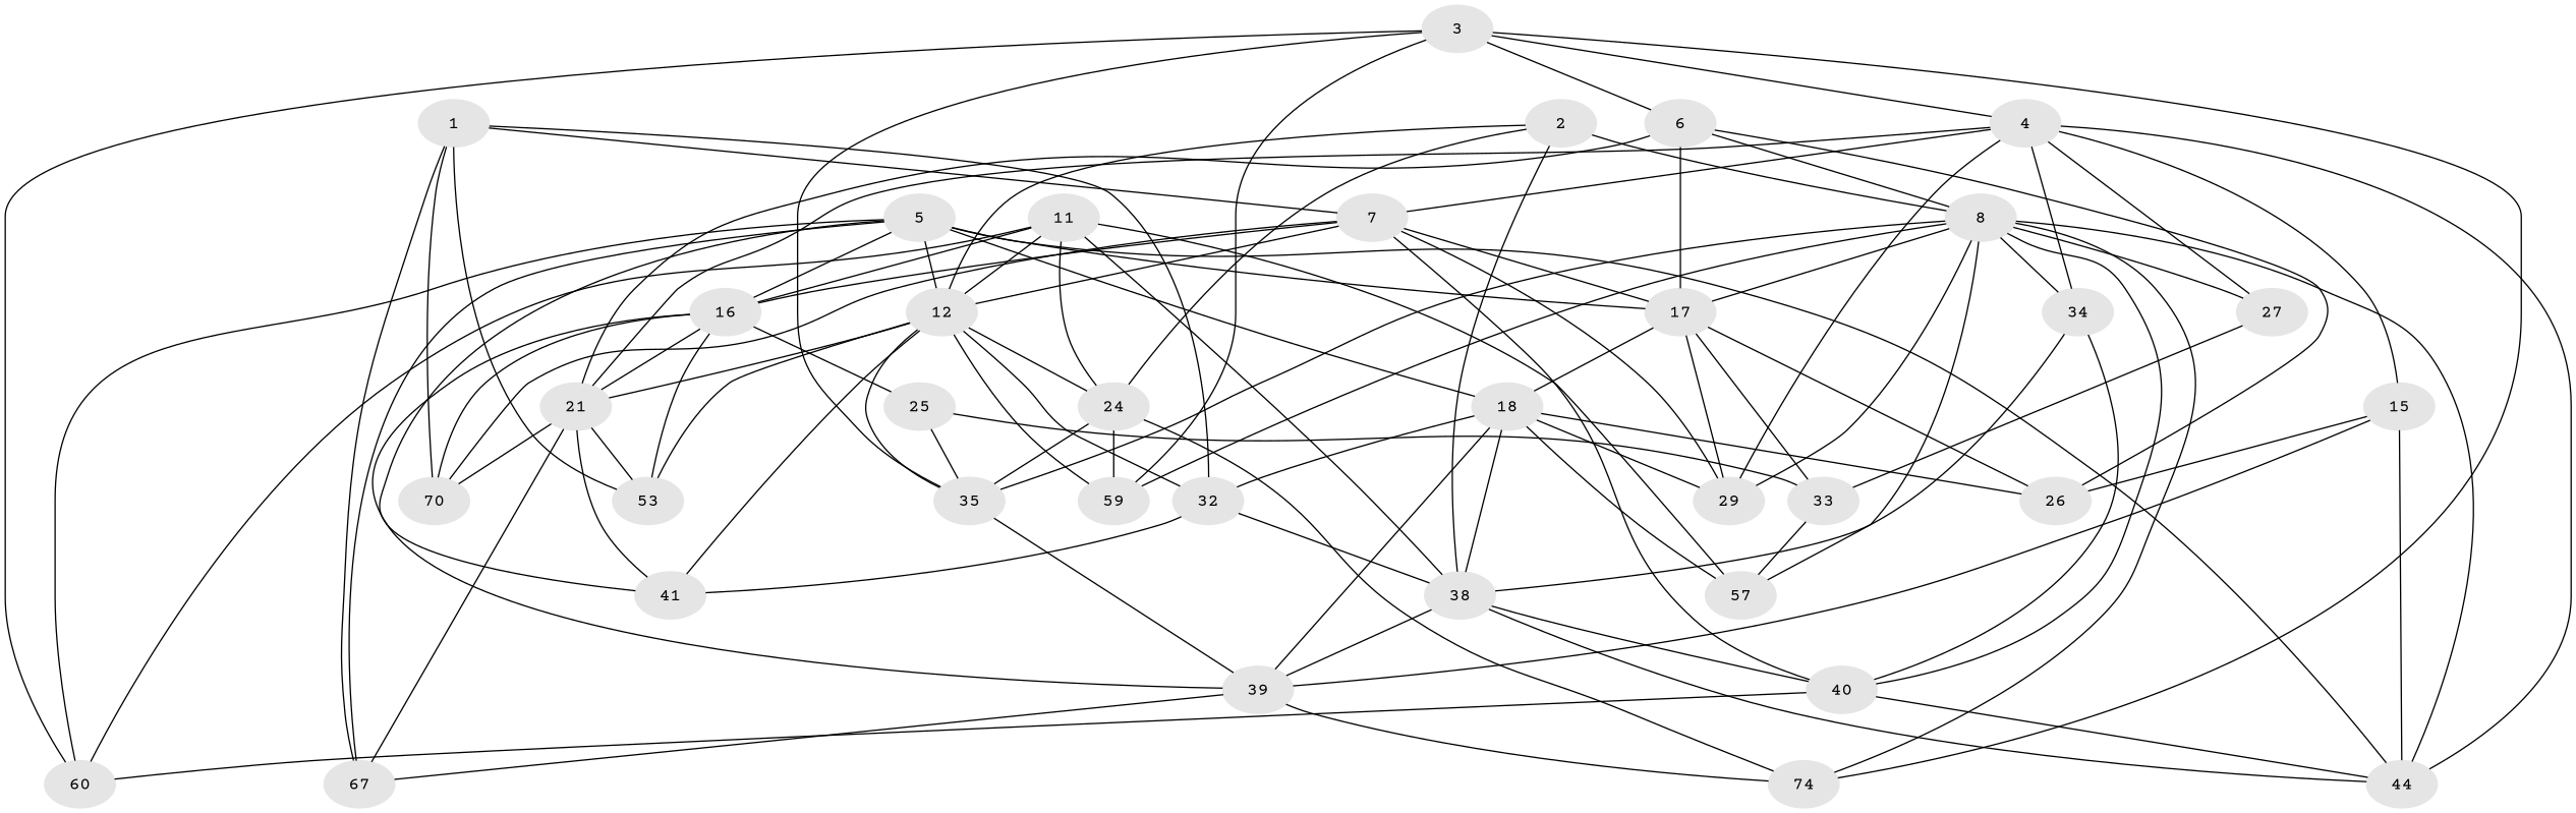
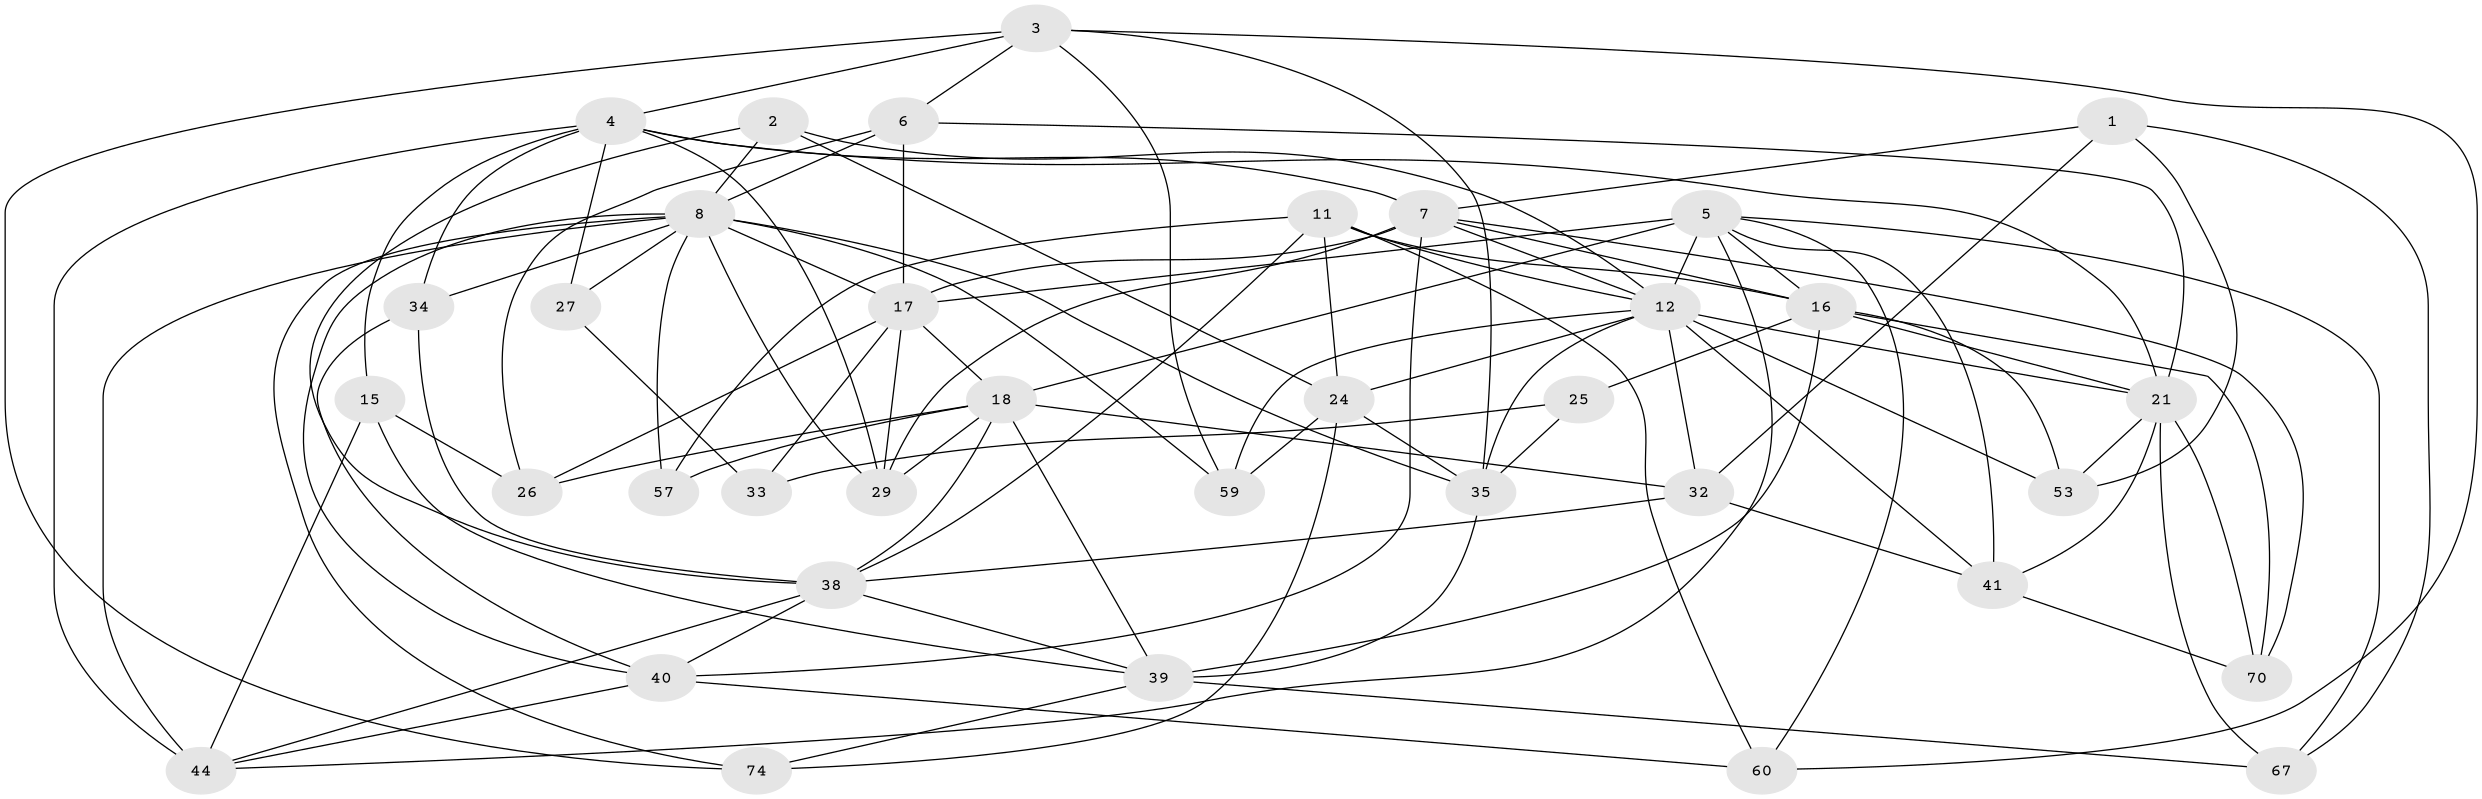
  graph {
    fontname="Courier Prime"
    node [color=gray90 fontname="Courier Prime" style=filled]
    edge [fontname="Courier Prime"]
    1 [super="+46"]
    7 [super="+61+53"]
    32
    n4 [label=53]
    67
    70
    12 [super="+50+22+13"]
    29
    16 [super="+31+63"]
    17 [super="+20+45+19"]
    40 [super="+43"]
    38 [super="+58"]
    41
    8 [super="+10+75+9"]
    35 [super="+37"]
    59
    74
    27
    34
    44 [super="+62"]
    57
    2
    24 [super="+56"]
    21 [super="+23"]
    39 [super="+48+42"]
    3 [super="+54+51"]
    4 [super="+72+49"]
    6 [super="+68"]
    60
    15
    26
    33
    5 [super="+28"]
    18 [super="+30"]
    25
    11 [super="+73"]
    1 -- 7
    1 -- 32
    1 -- n4
    1 -- 67
-   1 -- 70
+   41 -- 70
    7 -- 70
    7 -- 12
    7 -- 29
    7 -- 16
    7 -- 17
    7 -- 40
    32 -- 38
    32 -- 41
    12 -- 32
    12 -- n4
    12 -- 41
    12 -- 35
    12 -- 59
    12 -- 24
    12 -- 21
    16 -- n4
    16 -- 70
    16 -- 21
    16 -- 39
    16 -- 25
    17 -- 29
    17 -- 26
    17 -- 33
    17 -- 18
    40 -- 44
    40 -- 60
    38 -- 40
    38 -- 44
    38 -- 39
    8 -- 29
    8 -- 17
    8 -- 40
    8 -- 35
    8 -- 59
    8 -- 74
    8 -- 27
    8 -- 34
    8 -- 44
    8 -- 57
    35 -- 39
    27 -- 33
    34 -- 40
    34 -- 38
    2 -- 12
    2 -- 38
    2 -- 8
    2 -- 24
    24 -- 35
    24 -- 59
    24 -- 74
    21 -- n4
    21 -- 67
    21 -- 70
    21 -- 41
    39 -- 67
    39 -- 74
    3 -- 35
    3 -- 59
    3 -- 74
    3 -- 4
    3 -- 6
    3 -- 60
    4 -- 7
    4 -- 29
    4 -- 27
    4 -- 34
    4 -- 44
    4 -- 21
    4 -- 15
    6 -- 17 [weight=2]
    6 -- 8
    6 -- 21
    6 -- 26
    15 -- 44
    15 -- 39
    15 -- 26
-   33 -- 57
    5 -- 67
    5 -- 12 [weight=2]
    5 -- 16
    5 -- 17 [weight=2]
    5 -- 41
    5 -- 44
    5 -- 60
    5 -- 18
    18 -- 32
    18 -- 29
    18 -- 38
    18 -- 57
    18 -- 39
    18 -- 26
    25 -- 35
    25 -- 33
    11 -- 12
    11 -- 16
    11 -- 38
    11 -- 57
    11 -- 24
    11 -- 60
  }
